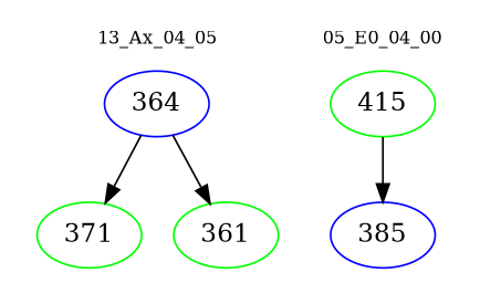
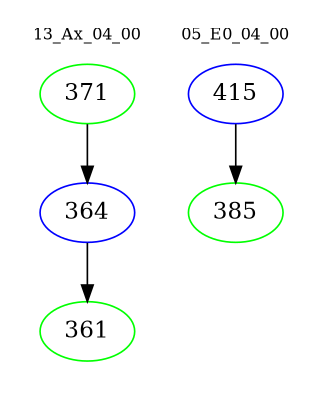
  digraph {
    node [color=green]
    edge [color=black]
    n1 [label=371]
    n2 [color=blue label=364]
    n3 [label=361]
-   n4 [label=415]
-   n5 [color=blue label=385]
+   n4 [color=blue label=415]
+   n5 [label=385]
    subgraph cluster_1 {
      color=white
      fontsize=10
-     label="13_Ax_04_05"
+     label="13_Ax_04_00"
      n1
      n2
      n3
    }
    subgraph cluster_2 {
      color=white
      fontsize=10
      label="05_E0_04_00"
      n4
      n5
    }
-   n2 -> n1
+   n1 -> n2
    n2 -> n3
    n4 -> n5
  }
